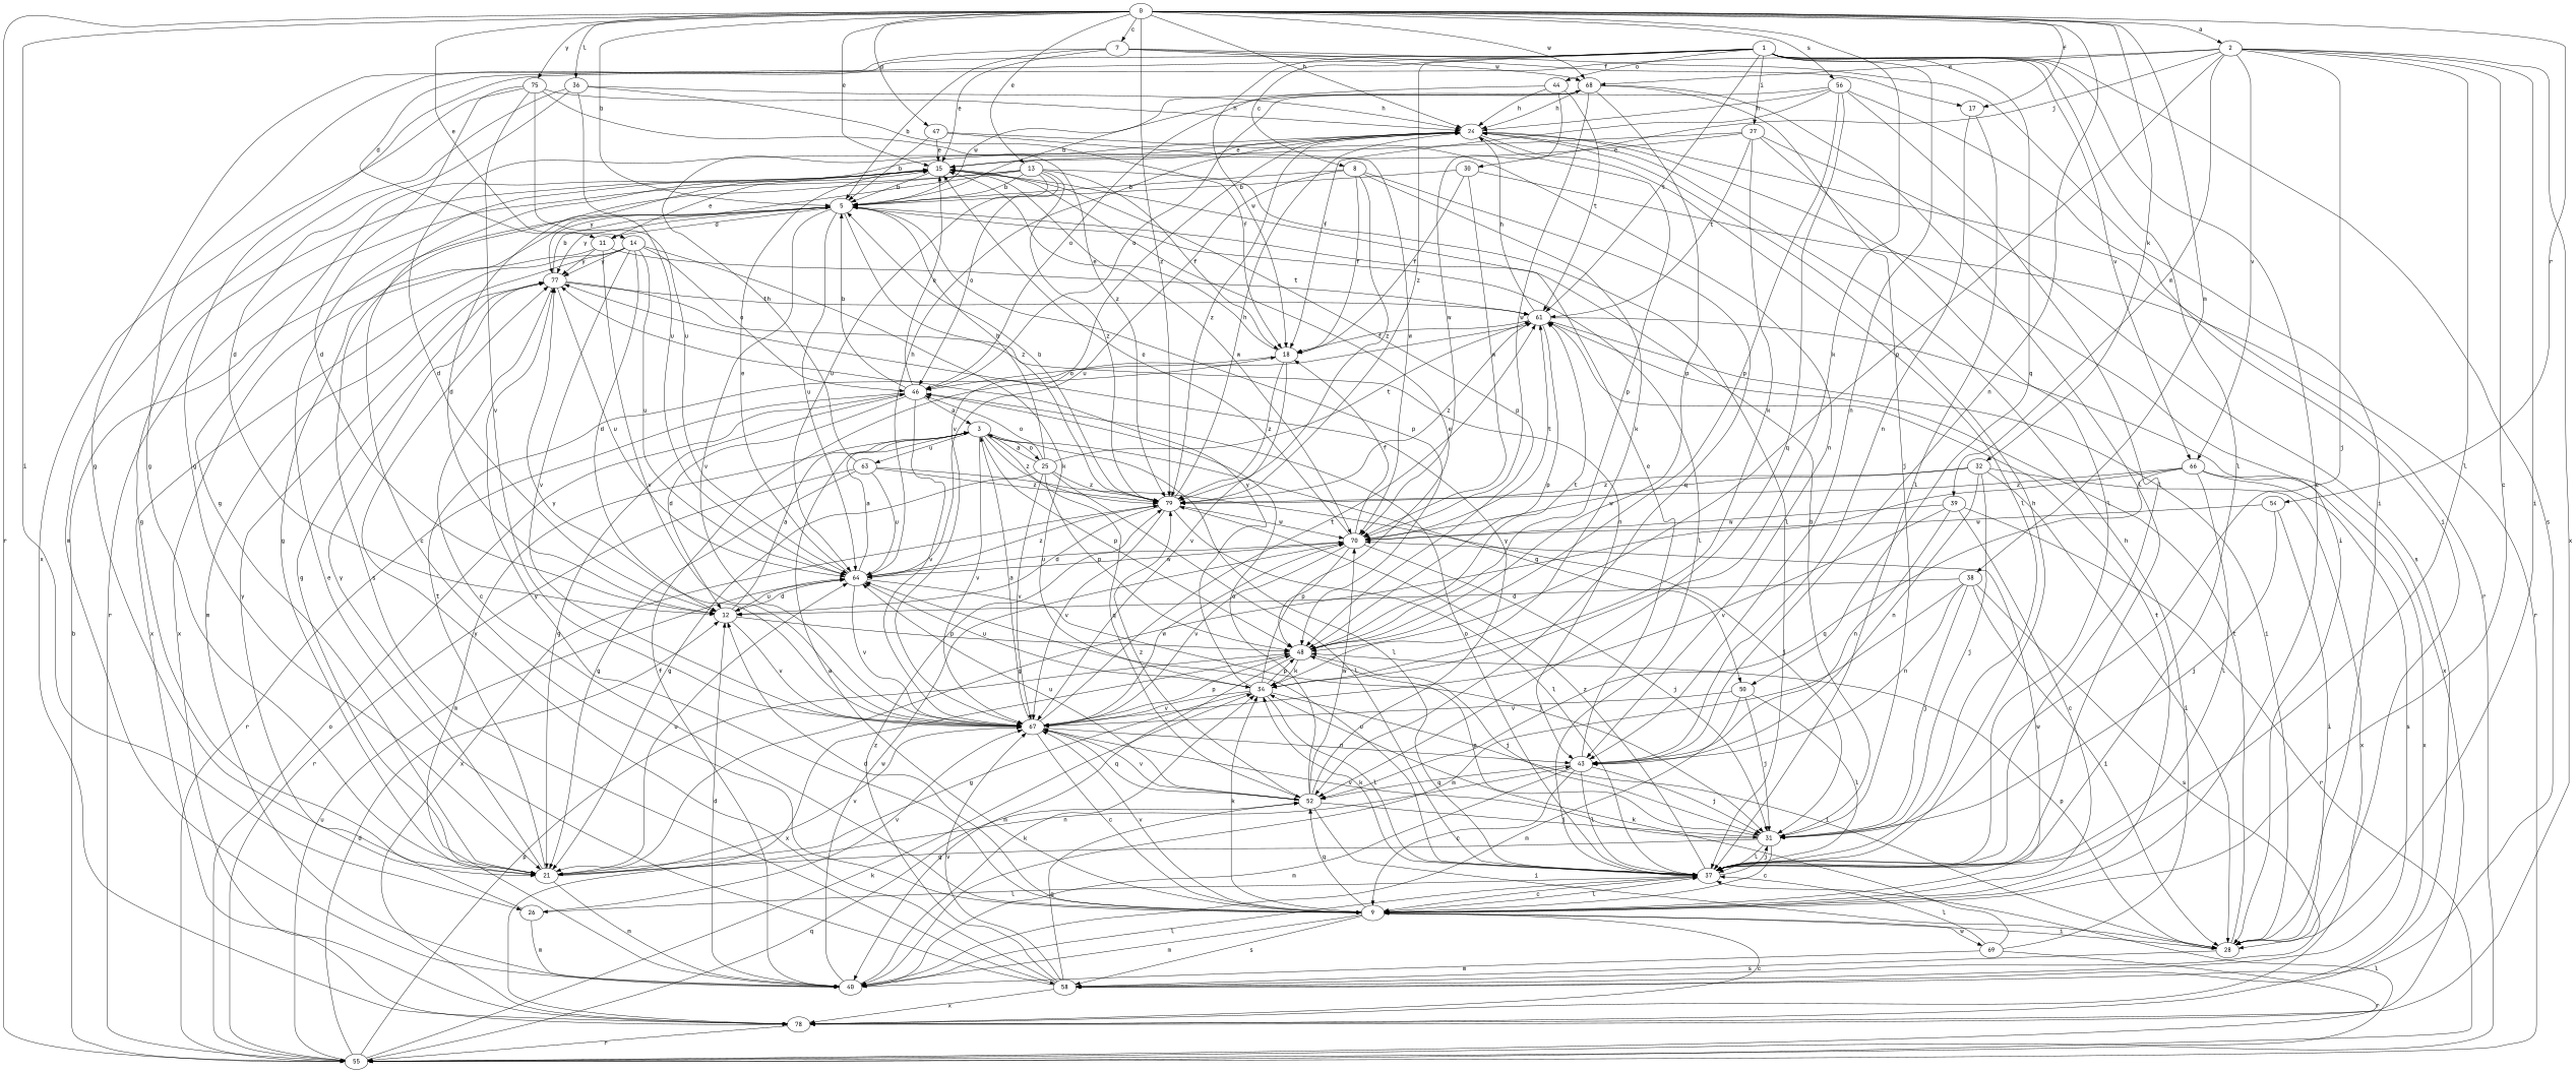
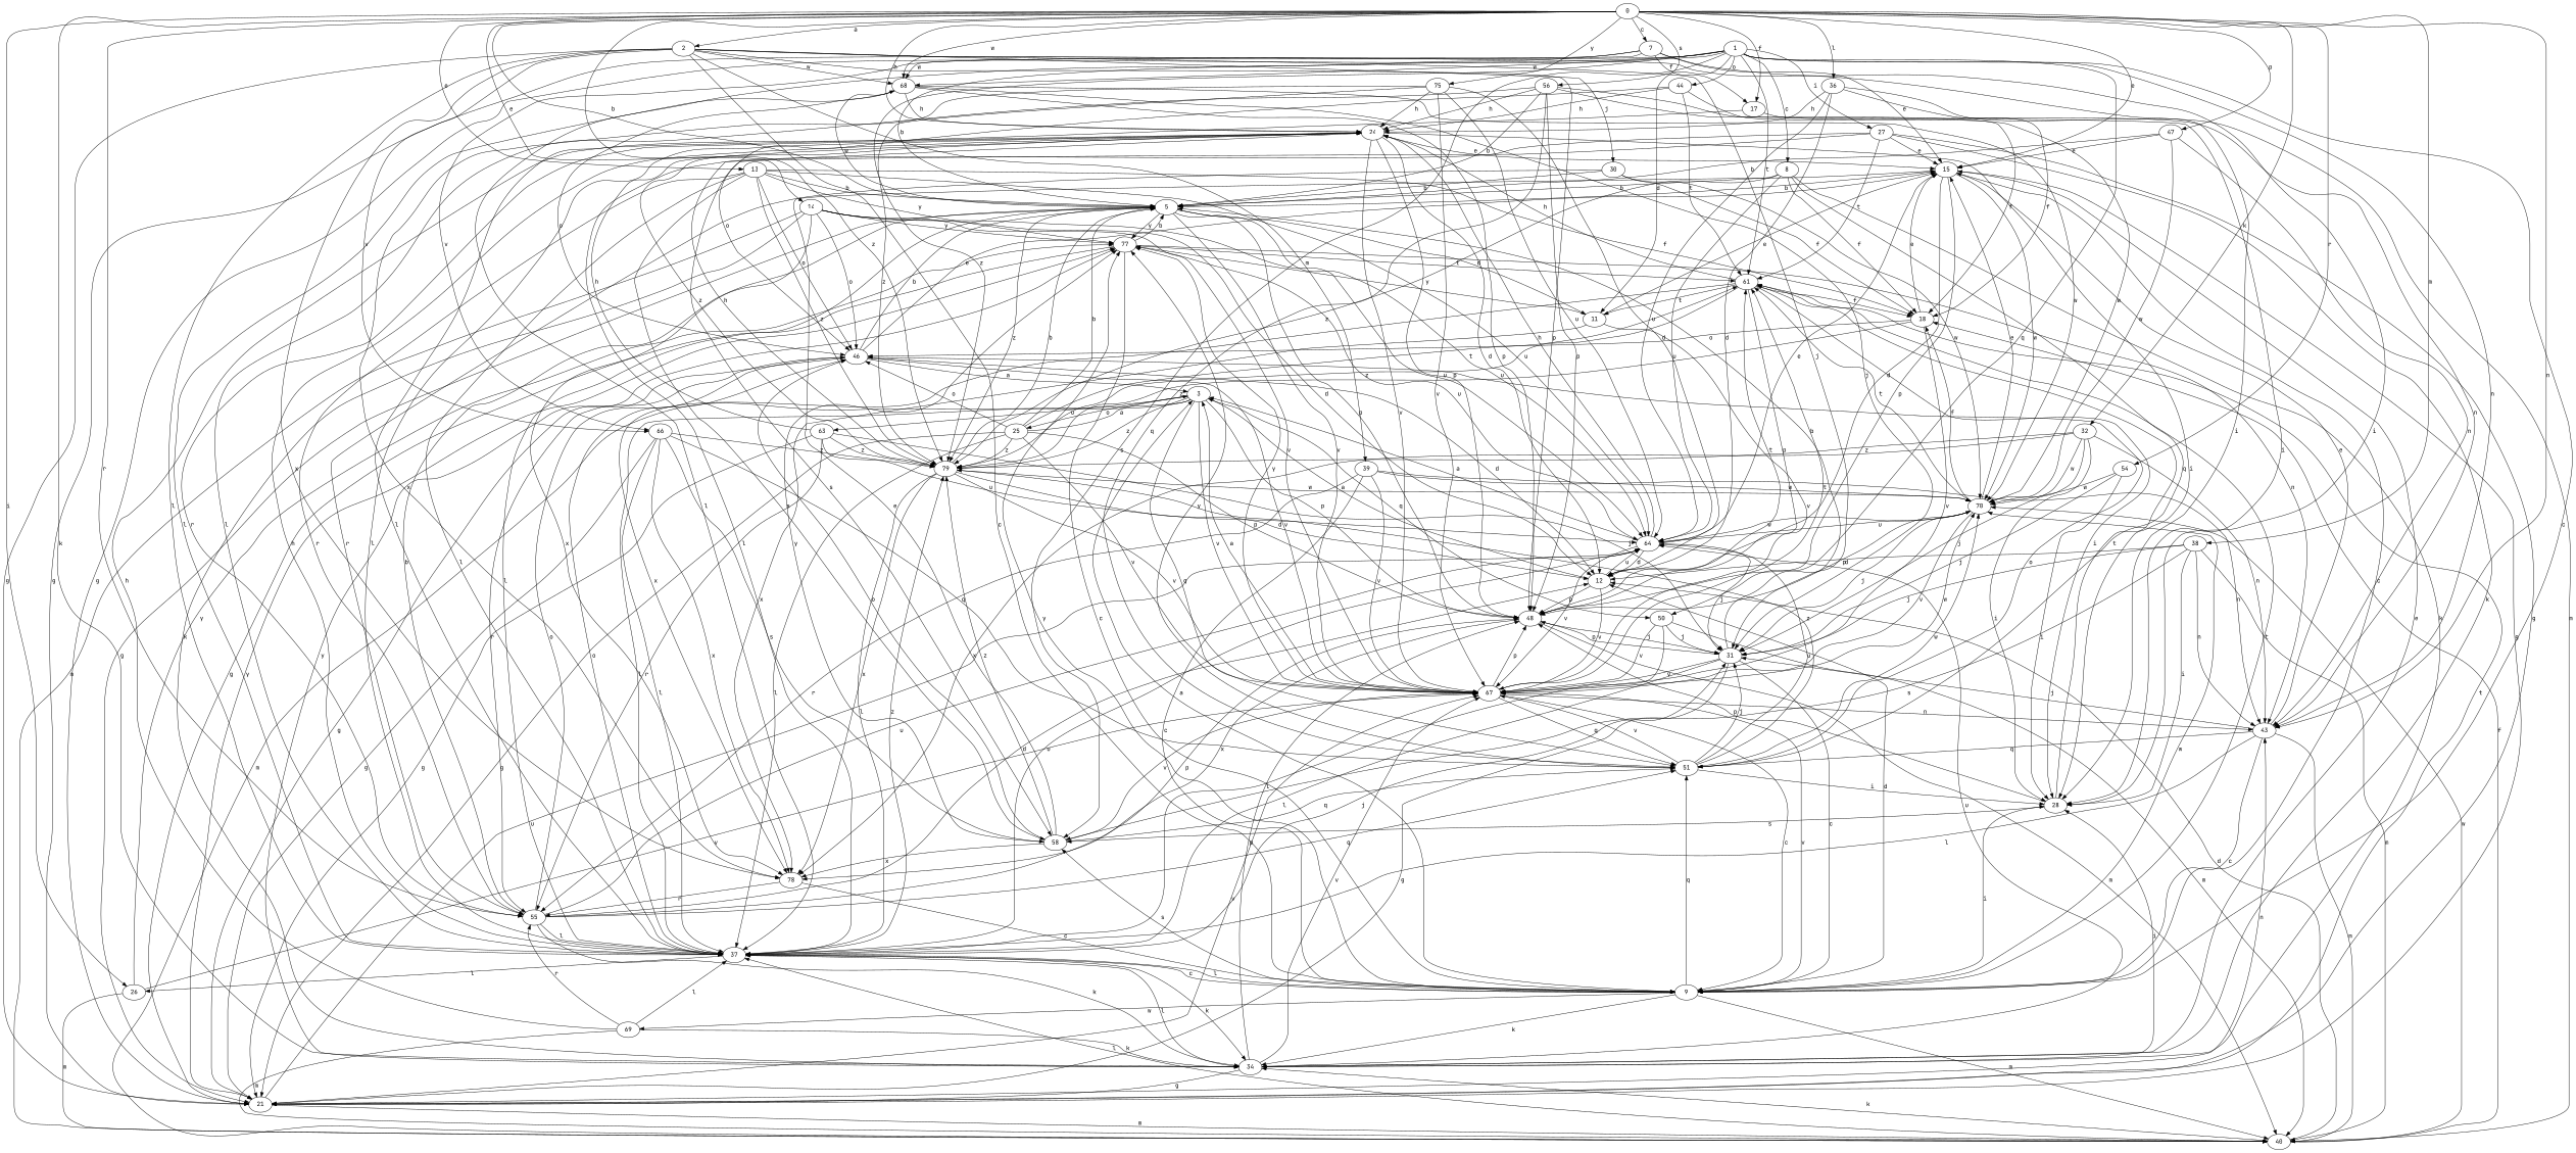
  strict digraph {
    fontname="JetBrains Mono"
    node [fontname="JetBrains Mono"]
    edge [fontname="JetBrains Mono"]
    0
    2
    5
    7
    13
    14
    15
    17
    24
    26
    32
    34
    36
    38
    43
    47
    54
    55
    56
    68
    75
    79
    9
    21
    37
    66
    28
    30
    31
    39
    48
    n32 [label=78]
    11
    67
    64
    77
    58
    18
    46
    40
    12
    70
-   51 [label=52]
+   51
    1
    8
    27
    44
    50
    61
    3
    69
    n52 [label=25]
    63
    0 -> 2 [label=a]
    0 -> 5 [label=b]
    0 -> 7 [label=c]
    0 -> 13 [label=e]
    0 -> 14 [label=e]
    0 -> 15 [label=e]
    0 -> 17 [label=f]
    0 -> 24 [label=h]
    0 -> 26 [label=i]
    0 -> 32 [label=k]
    0 -> 34 [label=k]
    0 -> 36 [label=l]
    0 -> 38 [label=m]
    0 -> 43 [label=n]
    0 -> 47 [label=p]
    0 -> 54 [label=r]
    0 -> 55 [label=r]
    0 -> 56 [label=s]
    0 -> 68 [label=w]
    0 -> 75 [label=y]
    0 -> 79 [label=z]
    2 -> 68 [label=w]
    2 -> 9 [label=c]
    2 -> 21 [label=g]
    2 -> 37 [label=l]
    2 -> 66 [label=v]
    2 -> 28 [label=i]
    2 -> 30 [label=j]
    2 -> 31 [label=j]
    2 -> 39 [label=m]
    2 -> 48 [label=p]
    2 -> n32 [label=x]
    5 -> 68 [label=w]
    5 -> 79 [label=z]
    5 -> 21 [label=g]
    5 -> 37 [label=l]
    5 -> 48 [label=p]
    5 -> 11 [label=d]
    5 -> 67 [label=v]
    5 -> 64 [label=u]
    5 -> 77 [label=y]
    7 -> 5 [label=b]
    7 -> 15 [label=e]
    7 -> 17 [label=f]
    7 -> 68 [label=w]
    7 -> 21 [label=g]
    7 -> 28 [label=i]
    13 -> 5 [label=b]
    13 -> 55 [label=r]
    13 -> 79 [label=z]
    13 -> 37 [label=l]
    13 -> 64 [label=u]
    13 -> 77 [label=y]
    13 -> 58 [label=s]
    13 -> 18 [label=f]
    13 -> 46 [label=o]
    14 -> 34 [label=k]
    14 -> n32 [label=x]
    14 -> 67 [label=v]
    14 -> 64 [label=u]
    14 -> 77 [label=y]
    14 -> 46 [label=o]
    14 -> 40 [label=m]
    14 -> 12 [label=d]
    15 -> 5 [label=b]
    15 -> 9 [label=c]
    15 -> 21 [label=g]
    15 -> 48 [label=p]
    15 -> 12 [label=d]
    15 -> 70 [label=w]
    17 -> 43 [label=n]
    17 -> 37 [label=l]
    24 -> 15 [label=e]
    24 -> 55 [label=r]
    24 -> 79 [label=z]
    24 -> 37 [label=l]
    24 -> 28 [label=i]
    24 -> 48 [label=p]
    24 -> 67 [label=v]
    24 -> 12 [label=d]
    26 -> 67 [label=v]
    26 -> 77 [label=y]
    26 -> 40 [label=m]
    32 -> 43 [label=n]
    32 -> 79 [label=z]
    32 -> 28 [label=i]
    32 -> 31 [label=j]
    32 -> n32 [label=x]
    32 -> 70 [label=w]
    34 -> 15 [label=e]
    34 -> 21 [label=g]
    34 -> 37 [label=l]
    34 -> 28 [label=i]
    34 -> 48 [label=p]
    34 -> 67 [label=v]
    34 -> 64 [label=u]
    34 -> 77 [label=y]
    36 -> 24 [label=h]
    36 -> 64 [label=u]
    36 -> 18 [label=f]
    36 -> 40 [label=m]
    36 -> 12 [label=d]
    38 -> 43 [label=n]
    38 -> 28 [label=i]
    38 -> 31 [label=j]
    38 -> 58 [label=s]
    38 -> 40 [label=m]
    38 -> 12 [label=d]
    43 -> 15 [label=e]
    43 -> 9 [label=c]
    43 -> 37 [label=l]
    43 -> 31 [label=j]
    43 -> 40 [label=m]
    43 -> 51 [label=q]
    47 -> 5 [label=b]
    47 -> 15 [label=e]
    47 -> 43 [label=n]
    47 -> 70 [label=w]
    54 -> 28 [label=i]
    54 -> 31 [label=j]
    54 -> 70 [label=w]
    55 -> 5 [label=b]
    55 -> 34 [label=k]
    55 -> 37 [label=l]
    55 -> 48 [label=p]
    55 -> 64 [label=u]
    55 -> 46 [label=o]
    55 -> 12 [label=d]
    55 -> 51 [label=q]
    56 -> 5 [label=b]
    56 -> 24 [label=h]
    56 -> 37 [label=l]
    56 -> 28 [label=i]
    56 -> 48 [label=p]
    56 -> 18 [label=f]
    56 -> 51 [label=q]
    68 -> 24 [label=h]
    68 -> 37 [label=l]
    68 -> 31 [label=j]
    68 -> 48 [label=p]
    68 -> 46 [label=o]
    68 -> 70 [label=w]
    75 -> 24 [label=h]
    75 -> 79 [label=z]
    75 -> n32 [label=x]
    75 -> 67 [label=v]
    75 -> 64 [label=u]
    75 -> 12 [label=d]
    79 -> 5 [label=b]
    79 -> 24 [label=h]
    79 -> 37 [label=l]
    79 -> n32 [label=x]
    79 -> 67 [label=v]
    79 -> 12 [label=d]
    79 -> 70 [label=w]
    9 -> 34 [label=k]
    9 -> 37 [label=l]
    9 -> 28 [label=i]
    9 -> 67 [label=v]
    9 -> 77 [label=y]
    9 -> 58 [label=s]
    9 -> 40 [label=m]
    9 -> 12 [label=d]
    9 -> 70 [label=w]
    9 -> 51 [label=q]
    9 -> 61 [label=t]
    9 -> 3 [label=a]
    9 -> 69 [label=w]
    21 -> 43 [label=n]
    21 -> 67 [label=v]
    21 -> 64 [label=u]
    21 -> 77 [label=y]
    21 -> 40 [label=m]
    21 -> 61 [label=t]
    37 -> 24 [label=h]
    37 -> 26 [label=l]
    37 -> 34 [label=k]
    37 -> 79 [label=z]
    37 -> 9 [label=c]
    37 -> 31 [label=j]
    37 -> 64 [label=u]
    37 -> 46 [label=o]
    66 -> 79 [label=z]
    66 -> 21 [label=g]
    66 -> 37 [label=l]
    66 -> n32 [label=x]
    66 -> 58 [label=s]
    66 -> 51 [label=q]
    28 -> 48 [label=p]
    28 -> 58 [label=s]
    28 -> 61 [label=t]
    30 -> 5 [label=b]
    30 -> 55 [label=r]
    30 -> 18 [label=f]
    30 -> 70 [label=w]
    31 -> 5 [label=b]
    31 -> 9 [label=c]
    31 -> 21 [label=g]
    31 -> 37 [label=l]
    31 -> 48 [label=p]
    31 -> 67 [label=v]
    39 -> 43 [label=n]
    39 -> 55 [label=r]
    39 -> 9 [label=c]
    39 -> 67 [label=v]
    39 -> 70 [label=w]
-   48 -> 34 [label=k]
    48 -> 31 [label=j]
    48 -> n32 [label=x]
    48 -> 40 [label=m]
    48 -> 61 [label=t]
    n32 -> 55 [label=r]
    n32 -> 9 [label=c]
    11 -> 15 [label=e]
    11 -> n32 [label=x]
    11 -> 67 [label=v]
    11 -> 77 [label=y]
-   11 -> 61 [label=t]
+   61 -> 11 [label=t]
    67 -> 43 [label=n]
    67 -> 9 [label=c]
    67 -> 48 [label=p]
    67 -> 77 [label=y]
    67 -> 70 [label=w]
    67 -> 51 [label=q]
    67 -> 61 [label=t]
    67 -> 3 [label=a]
    64 -> 15 [label=e]
    64 -> 24 [label=h]
-   64 -> 79 [label=z]
    64 -> 31 [label=j]
    64 -> 67 [label=v]
    64 -> 12 [label=d]
    64 -> 70 [label=w]
    64 -> 3 [label=a]
    77 -> 5 [label=b]
    77 -> 43 [label=n]
    77 -> 9 [label=c]
    77 -> 21 [label=g]
    77 -> 64 [label=u]
    77 -> 61 [label=t]
    58 -> 15 [label=e]
    58 -> 79 [label=z]
    58 -> n32 [label=x]
    58 -> 67 [label=v]
    58 -> 77 [label=y]
+   58 -> 46 [label=o]
    58 -> 51 [label=q]
    18 -> 15 [label=e]
    18 -> 79 [label=z]
    18 -> 67 [label=v]
    18 -> 46 [label=o]
    46 -> 5 [label=b]
    46 -> 15 [label=e]
    46 -> 55 [label=r]
    46 -> 21 [label=g]
    46 -> 67 [label=v]
    46 -> 12 [label=d]
    46 -> 3 [label=a]
    40 -> 34 [label=k]
    40 -> 37 [label=l]
    40 -> 18 [label=f]
    40 -> 12 [label=d]
    40 -> 70 [label=w]
    12 -> 48 [label=p]
    12 -> 67 [label=v]
    12 -> 64 [label=u]
    12 -> 3 [label=a]
    70 -> 15 [label=e]
    70 -> 31 [label=j]
    70 -> 48 [label=p]
    70 -> 67 [label=v]
    70 -> 64 [label=u]
    70 -> 18 [label=f]
    70 -> 61 [label=t]
    51 -> 79 [label=z]
    51 -> 28 [label=i]
    51 -> 31 [label=j]
    51 -> 67 [label=v]
    51 -> 64 [label=u]
    51 -> 77 [label=y]
    51 -> 46 [label=o]
    51 -> 70 [label=w]
    1 -> 43 [label=n]
-   1 -> 18 [label=w]
+   1 -> 68 [label=w]
    1 -> 79 [label=z]
    1 -> 9 [label=c]
    1 -> 21 [label=g]
    1 -> 37 [label=l]
    1 -> 66 [label=v]
    1 -> 11 [label=d]
    1 -> 58 [label=s]
    1 -> 8 [label=c]
    1 -> 27 [label=i]
    1 -> 44 [label=o]
    1 -> 50 [label=q]
    1 -> 61 [label=t]
    8 -> 5 [label=b]
    8 -> 34 [label=k]
    8 -> 79 [label=z]
    8 -> 64 [label=u]
    8 -> 18 [label=f]
    8 -> 51 [label=q]
    27 -> 15 [label=e]
    27 -> 34 [label=k]
    27 -> 21 [label=g]
    27 -> 37 [label=l]
    27 -> 58 [label=s]
    27 -> 61 [label=t]
    44 -> 24 [label=h]
    44 -> 46 [label=o]
    44 -> 70 [label=w]
    44 -> 61 [label=t]
    50 -> 37 [label=l]
    50 -> 31 [label=j]
    50 -> 67 [label=v]
    50 -> 40 [label=m]
    61 -> 24 [label=h]
    61 -> 79 [label=z]
    61 -> 28 [label=i]
    61 -> 48 [label=p]
    61 -> n32 [label=x]
    61 -> 18 [label=f]
    3 -> 79 [label=z]
    3 -> 37 [label=l]
    3 -> 48 [label=p]
    3 -> 67 [label=v]
    3 -> 40 [label=m]
    3 -> 51 [label=q]
    3 -> 50 [label=q]
    3 -> n52 [label=o]
    3 -> 63 [label=u]
    69 -> 24 [label=h]
    69 -> 34 [label=k]
    69 -> 55 [label=r]
    69 -> 37 [label=l]
    69 -> 40 [label=m]
    n52 -> 5 [label=b]
    n52 -> 79 [label=z]
    n52 -> 21 [label=g]
    n52 -> 37 [label=l]
    n52 -> 48 [label=p]
    n52 -> 67 [label=v]
    n52 -> 46 [label=o]
    n52 -> 61 [label=t]
    n52 -> 3 [label=a]
    63 -> 24 [label=h]
    63 -> 55 [label=r]
    63 -> 79 [label=z]
    63 -> 21 [label=g]
    63 -> 31 [label=j]
    63 -> 64 [label=u]
  }
